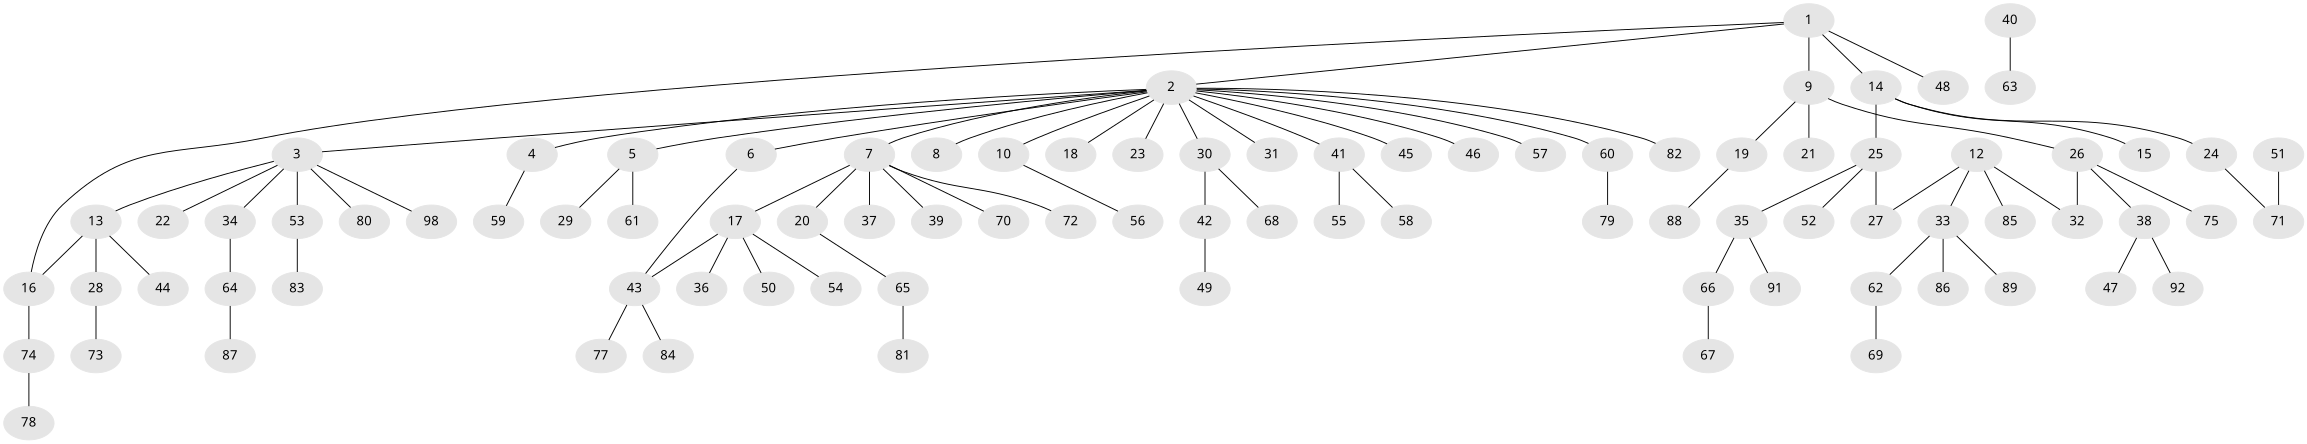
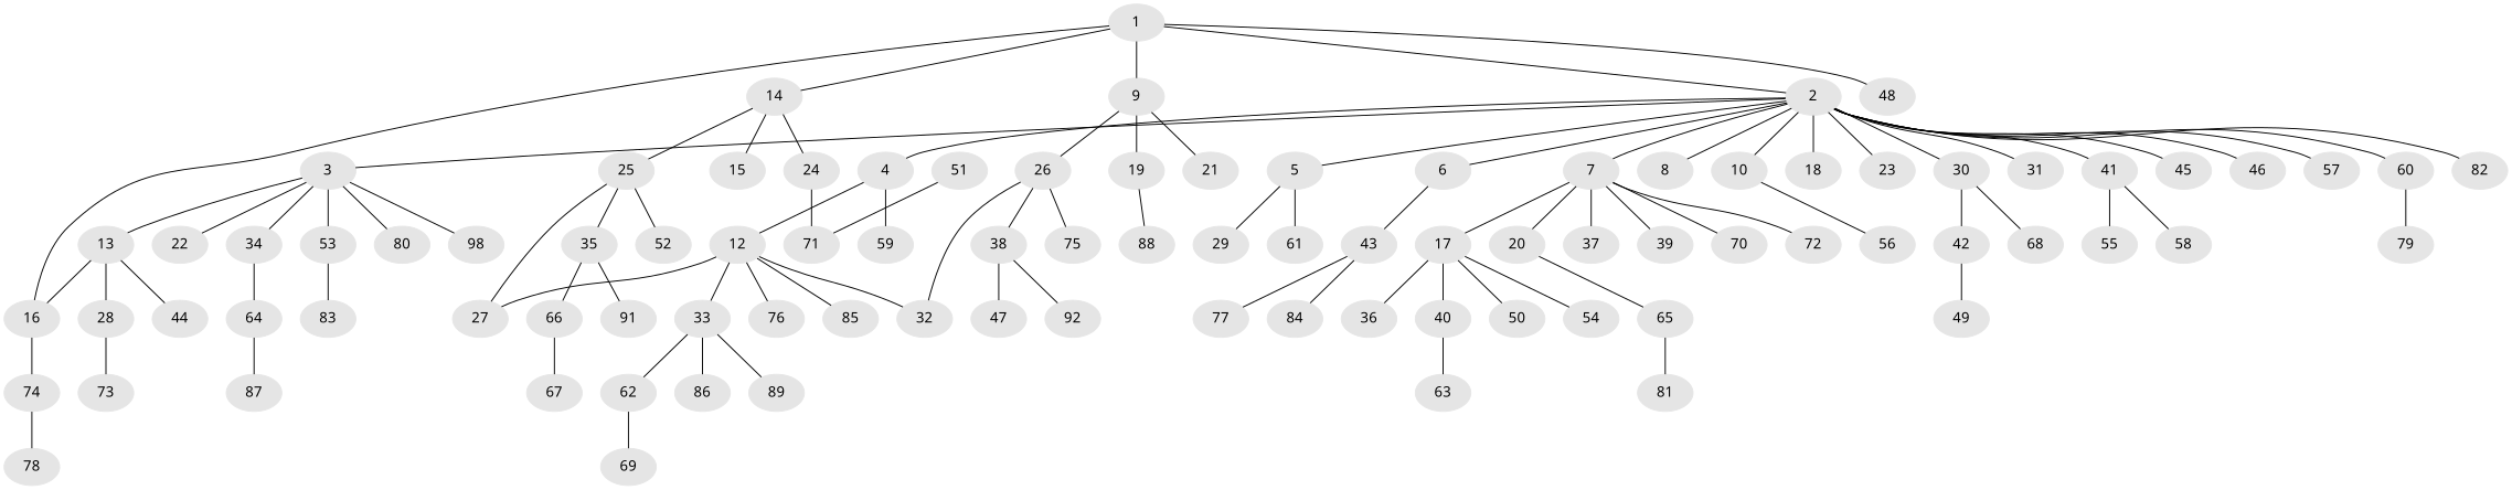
  graph {
    fontname="Noto Sans"
    node [color=gray90 fontname="Noto Sans" style=filled]
    edge [fontname="Noto Sans"]
    1
    2
    9
    14
    16
    48
    3
    4
    5
    6
    7
    8
    10
    18
    23
    30
    31
    41
    45
    46
    57
    60
    82
    19
    21
    26
    15
    24
    25
    74
    13
    22
    34
    53
    80
    n36 [label=98]
    12
    59
    29
    61
    43
    17
    20
    37
    39
    70
    72
    56
    42
    68
    55
    58
    79
    28
    44
    64
    83
    27
    32
    33
+   76
    85
    77
    84
    36
    40
    50
    54
    65
    88
    38
    75
    62
    86
    89
    73
    71
    35
    52
    78
    63
    81
    51
    66
    91
    47
    92
    49
    69
    87
    67
    1 -- 2
    1 -- 9
    1 -- 14
    1 -- 16
    1 -- 48
    2 -- 3
    2 -- 4
    2 -- 5
    2 -- 6
    2 -- 7
    2 -- 8
    2 -- 10
    2 -- 18
    2 -- 23
    2 -- 30
    2 -- 31
    2 -- 41
    2 -- 45
    2 -- 46
    2 -- 57
    2 -- 60
    2 -- 82
    9 -- 19
    9 -- 21
    9 -- 26
    14 -- 15
    14 -- 24
    14 -- 25
    16 -- 74
    3 -- 13
    3 -- 22
    3 -- 34
    3 -- 53
    3 -- 80
    3 -- n36
+   4 -- 12
    4 -- 59
    5 -- 29
    5 -- 61
    6 -- 43
    7 -- 17
    7 -- 20
    7 -- 37
    7 -- 39
    7 -- 70
    7 -- 72
    10 -- 56
    30 -- 42
    30 -- 68
    41 -- 55
    41 -- 58
    60 -- 79
    19 -- 88
    26 -- 32
    26 -- 38
    26 -- 75
    24 -- 71
    25 -- 27
    25 -- 35
    25 -- 52
    74 -- 78
    13 -- 16
    13 -- 28
    13 -- 44
    34 -- 64
    53 -- 83
    12 -- 27
    12 -- 32
    12 -- 33
+   12 -- 76
    12 -- 85
    43 -- 77
    43 -- 84
    17 -- 36
-   17 -- 43
+   17 -- 40
    17 -- 50
    17 -- 54
    20 -- 65
    42 -- 49
    28 -- 73
    64 -- 87
    33 -- 62
    33 -- 86
    33 -- 89
    40 -- 63
    65 -- 81
    38 -- 47
    38 -- 92
    62 -- 69
    35 -- 66
    35 -- 91
    51 -- 71
    66 -- 67
  }
